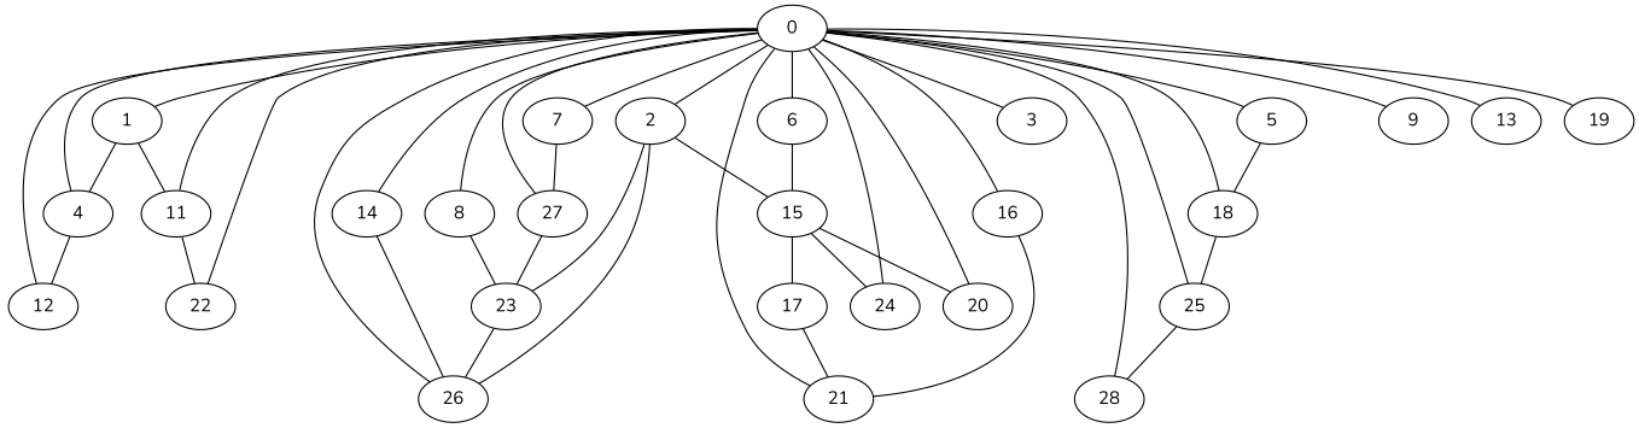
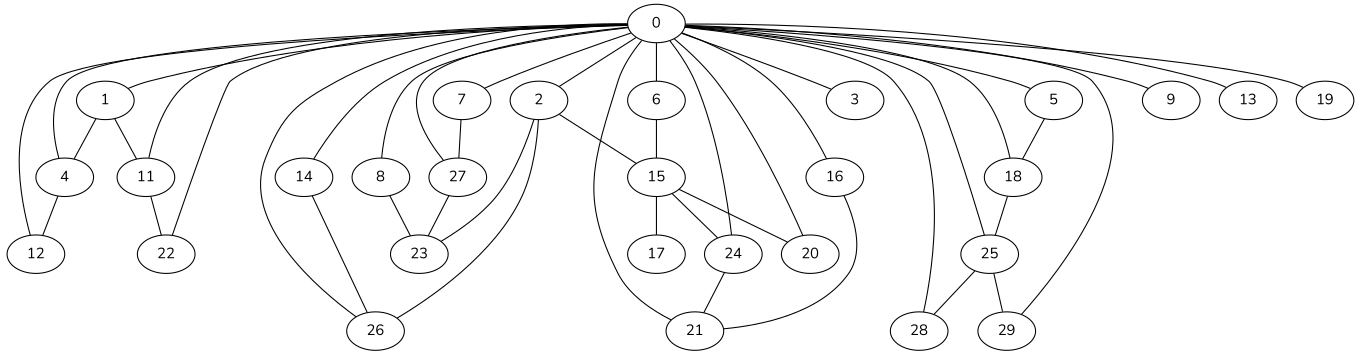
  graph {
    fontname=Nunito
    node [fontname=Nunito]
    edge [fontname=Nunito]
    0
    1
    2
    3
    4
    5
    6
    7
    8
    9
    11
    12
    13
    14
    16
    18
    19
    20
    21
    22
    24
    25
    26
    27
    28
+   29
    15
    23
    17
    0 -- 1
    0 -- 2
    0 -- 3
    0 -- 4
    0 -- 5
    0 -- 6
    0 -- 7
    0 -- 8
    0 -- 9
    0 -- 11
    0 -- 12
    0 -- 13
    0 -- 14
    0 -- 16
    0 -- 18
    0 -- 19
    0 -- 20
    0 -- 21
    0 -- 22
    0 -- 24
    0 -- 25
    0 -- 26
    0 -- 27
    0 -- 28
+   0 -- 29
    1 -- 4
    1 -- 11
    2 -- 26
    2 -- 15
    2 -- 23
    4 -- 12
    5 -- 18
    6 -- 15
    7 -- 27
    8 -- 23
    11 -- 22
    14 -- 26
    16 -- 21
    18 -- 25
    25 -- 28
+   25 -- 29
    27 -- 23
    15 -- 20
    15 -- 24
    15 -- 17
-   23 -- 26
-   17 -- 21
+   24 -- 21
  }
